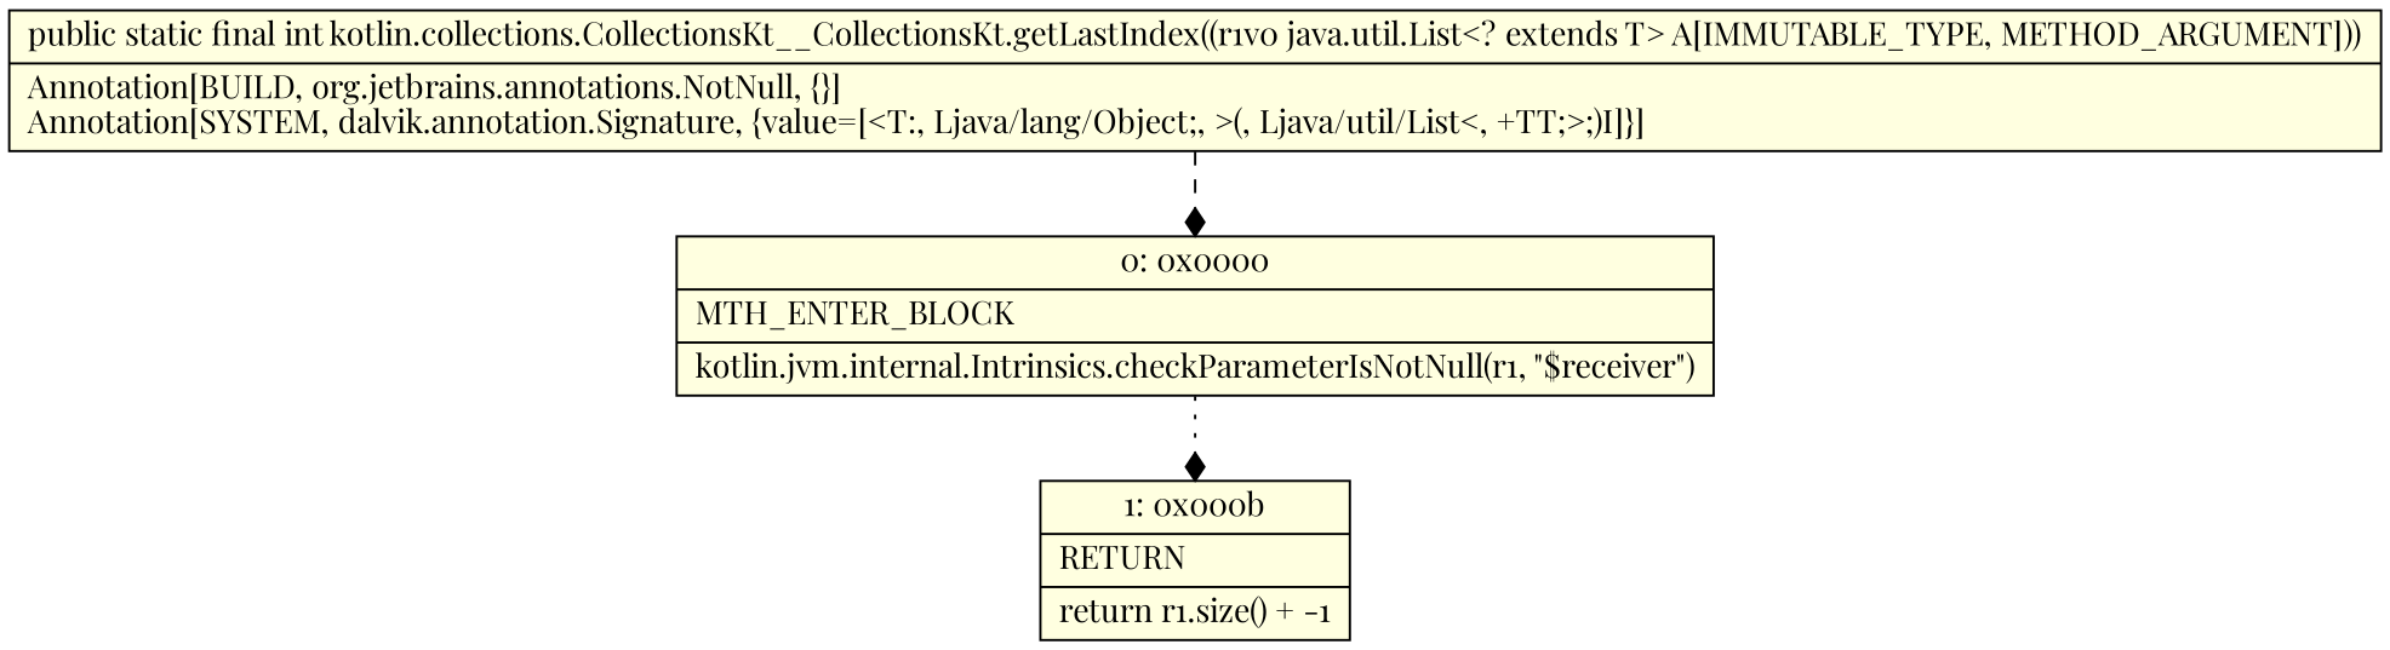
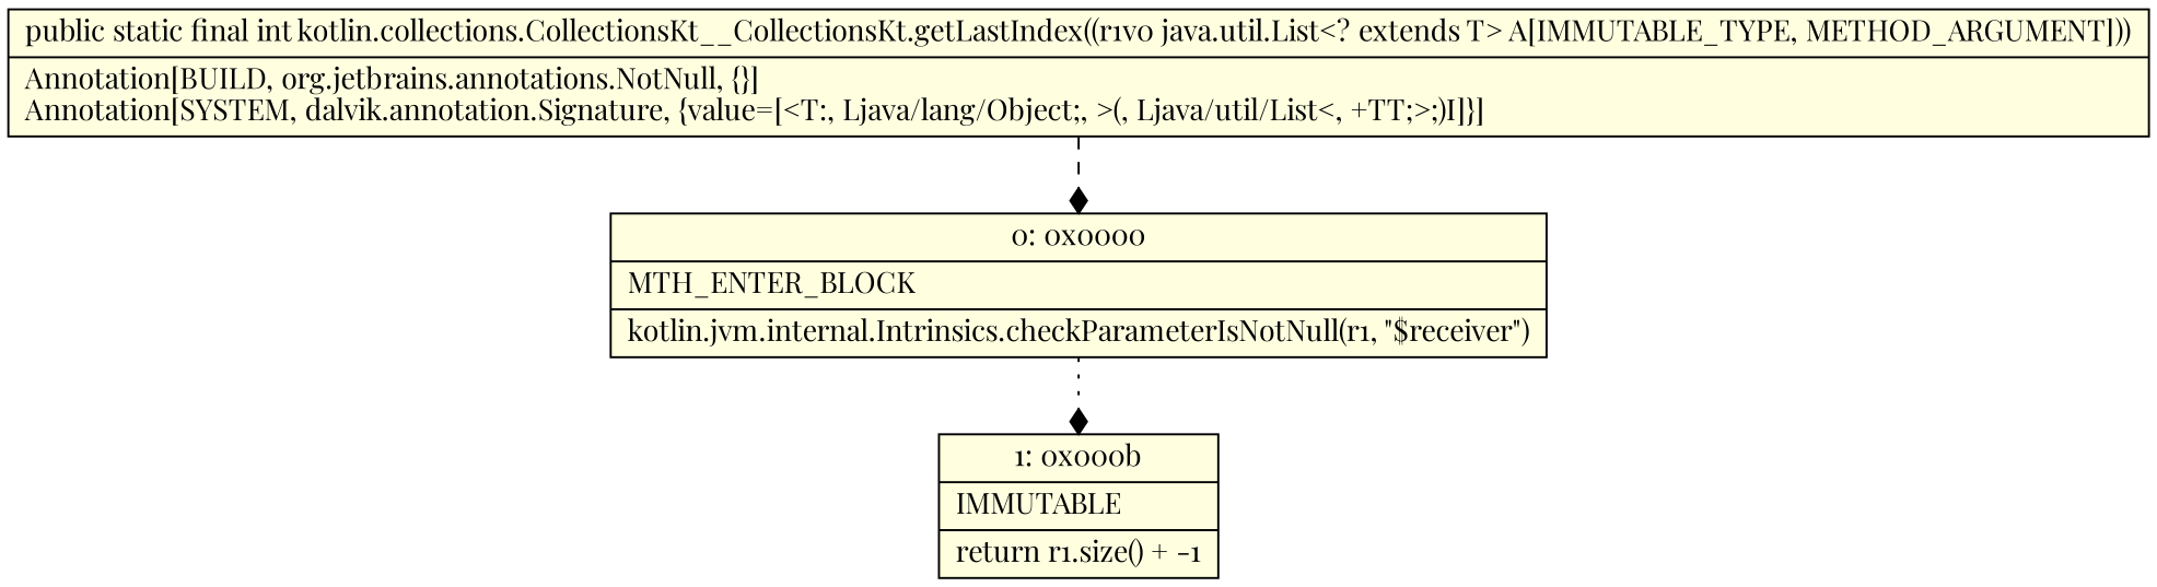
  digraph {
    fontname="Playfair Display"
    node [shape=record style=filled fillcolor=lightyellow fontname="Playfair Display"]
    edge [arrowhead=diamond fontname="Playfair Display"]
    n1 [label="{0\:\ 0x0000|MTH_ENTER_BLOCK\l|kotlin.jvm.internal.Intrinsics.checkParameterIsNotNull(r1, \"$receiver\")\l}"]
-   n2 [label="{1\:\ 0x000b|RETURN\l|return r1.size() + \-1\l}"]
+   n2 [label="{1\:\ 0x000b|IMMUTABLE\l|return r1.size() + \-1\l}"]
    n3 [label="{public static final int kotlin.collections.CollectionsKt__CollectionsKt.getLastIndex((r1v0 java.util.List\<? extends T\> A[IMMUTABLE_TYPE, METHOD_ARGUMENT]))  | Annotation[BUILD, org.jetbrains.annotations.NotNull, \{\}]\lAnnotation[SYSTEM, dalvik.annotation.Signature, \{value=[\<T:, Ljava\/lang\/Object;, \>(, Ljava\/util\/List\<, +TT;\>;)I]\}]\l}"]
    n1 -> n2 [style=dotted]
    n3 -> n1 [style=dashed]
  }
